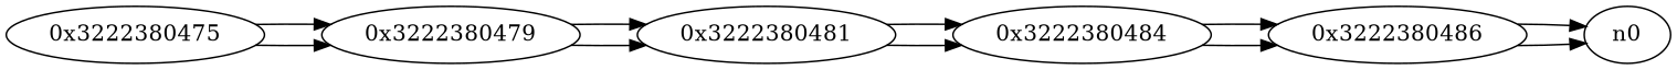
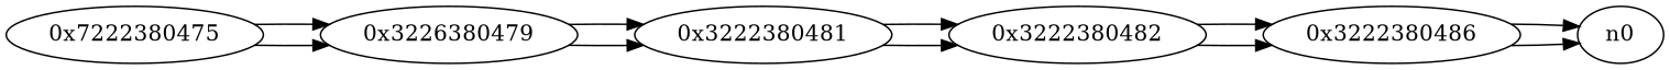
  digraph {
    rankdir=LR
-   n1 [label="0x3222380475"]
-   n2 [label="0x3222380479"]
+   n1 [label="0x7222380475"]
+   n2 [label="0x3226380479"]
    n3 [label="0x3222380481"]
-   n4 [label="0x3222380484"]
+   n4 [label="0x3222380482"]
    n5 [label="0x3222380486"]
    n0
    n1 -> n2
    n1 -> n2
    n2 -> n3
    n2 -> n3
    n3 -> n4
    n3 -> n4
    n4 -> n5
    n4 -> n5
    n5 -> n0
    n5 -> n0
  }
